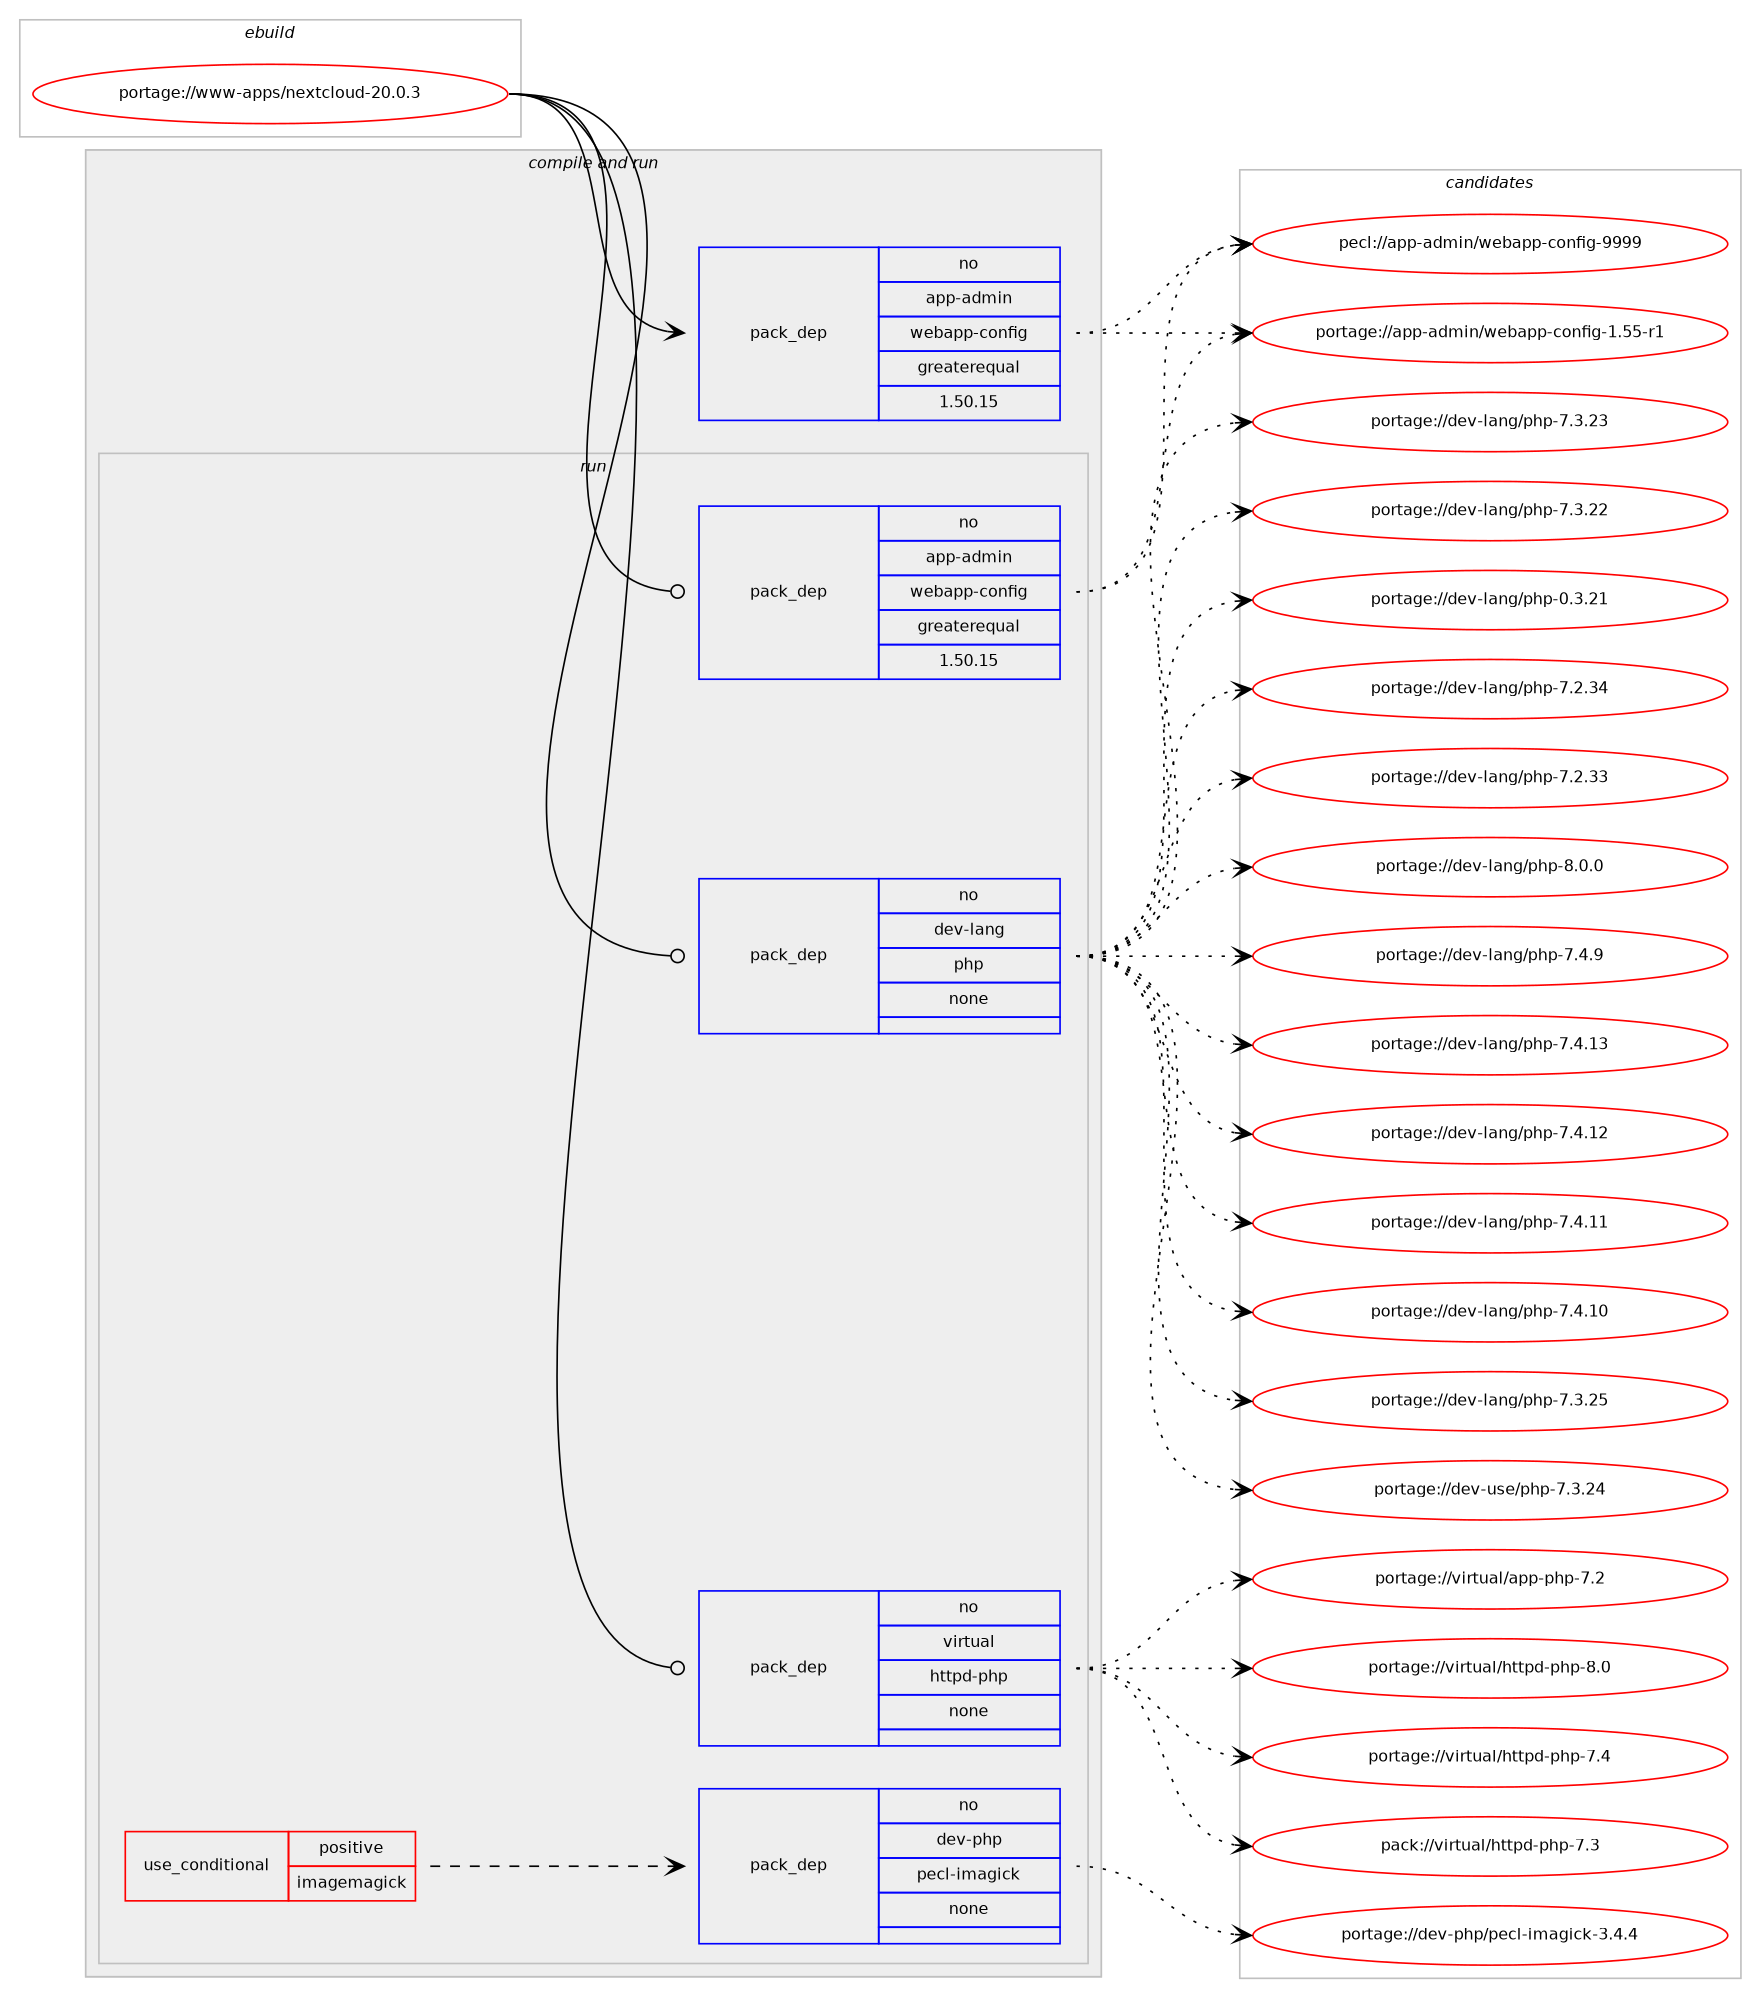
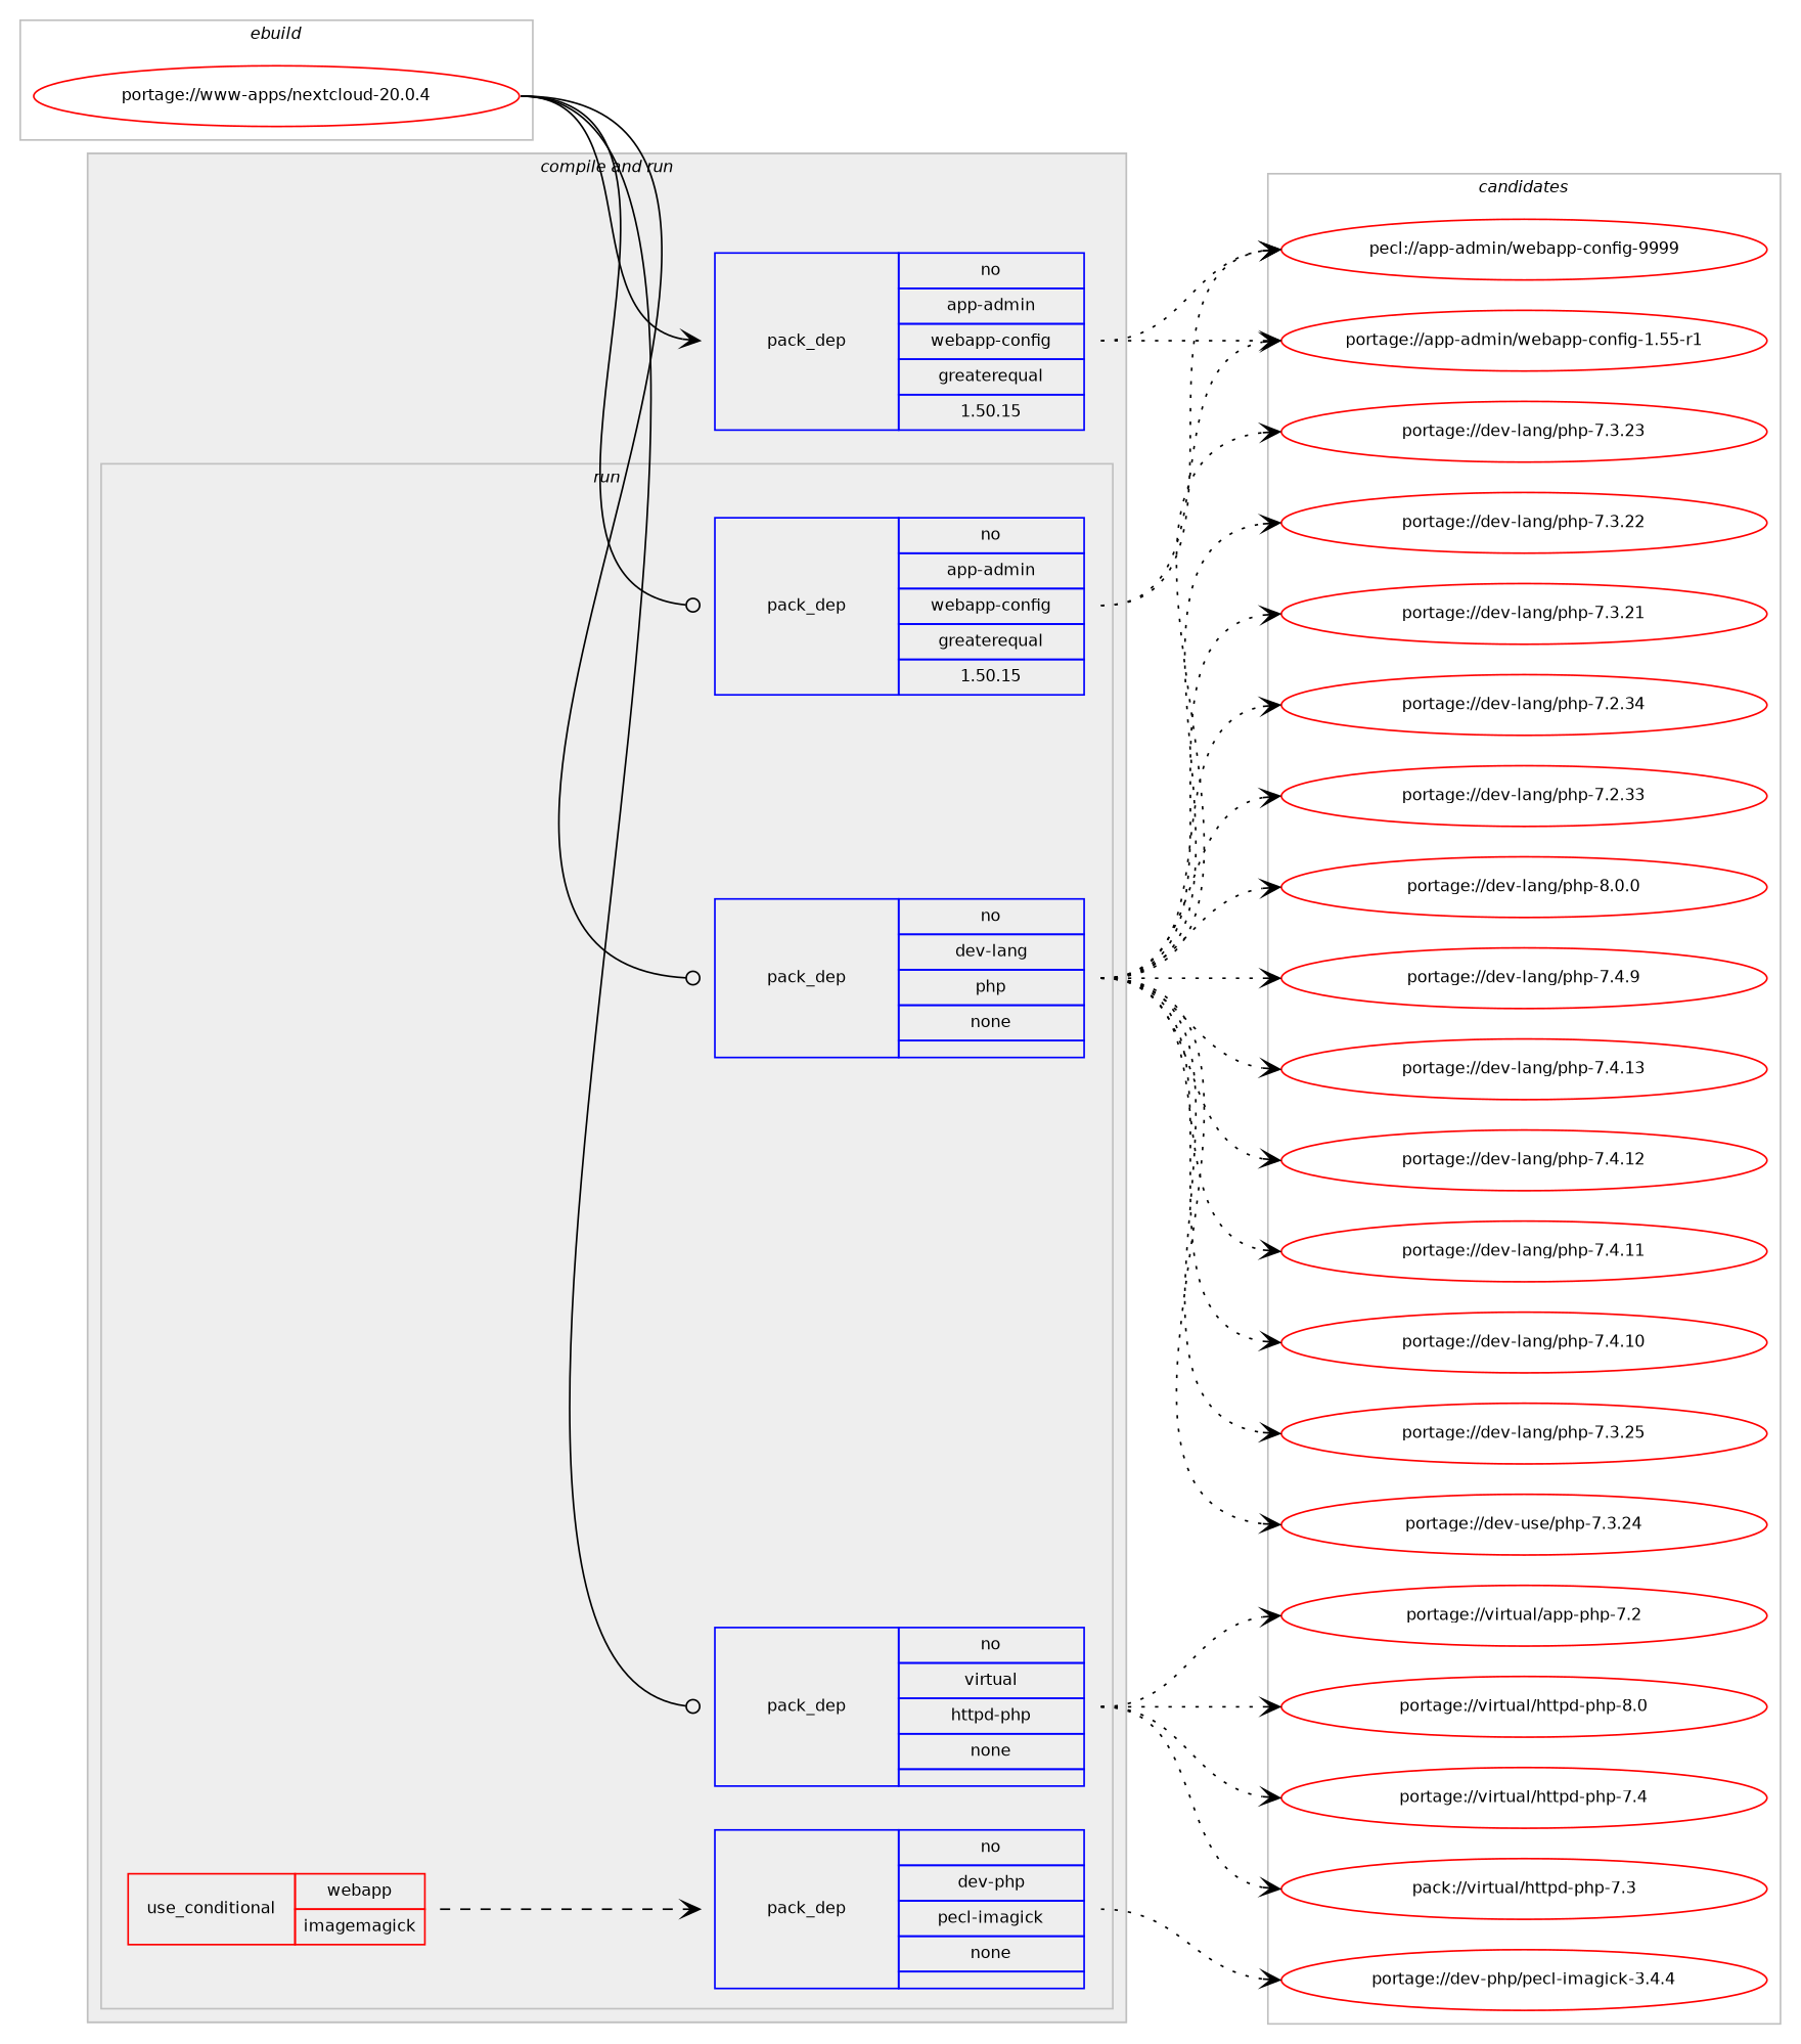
  digraph {
    compound=true
    concentrate=true
    fontname=Helvetica
    fontsize=10
    newrank=true
    rankdir=LR
    ranksep=1.5
    node [color=red fontname=Helvetica fontsize=10]
    edge [arrowhead=vee headport=w style=dotted tailport=e weight=100]
-   n1 [label="portage://www-apps/nextcloud-20.0.3" width=4]
+   n1 [label="portage://www-apps/nextcloud-20.0.4" width=4]
    n2 [color=blue label=<<TABLE BORDER="0" CELLBORDER="1" CELLSPACING="0" CELLPADDING="4" WIDTH="220"><TR><TD ROWSPAN="6" CELLPADDING="30">pack_dep</TD></TR><TR><TD WIDTH="110">no</TD></TR><TR><TD>app-admin</TD></TR><TR><TD>webapp-config</TD></TR><TR><TD>greaterequal</TD></TR><TR><TD>1.50.15</TD></TR></TABLE>> shape=none]
    n3 [color=blue label=<<TABLE BORDER="0" CELLBORDER="1" CELLSPACING="0" CELLPADDING="4" WIDTH="220"><TR><TD ROWSPAN="6" CELLPADDING="30">pack_dep</TD></TR><TR><TD WIDTH="110">no</TD></TR><TR><TD>dev-php</TD></TR><TR><TD>pecl-imagick</TD></TR><TR><TD>none</TD></TR><TR><TD></TD></TR></TABLE>> shape=none]
-   n4 [label=<<TABLE BORDER="0" CELLBORDER="1" CELLSPACING="0" CELLPADDING="4"><TR><TD ROWSPAN="3" CELLPADDING="10">use_conditional</TD></TR><TR><TD>positive</TD></TR><TR><TD>imagemagick</TD></TR></TABLE>> shape=none]
+   n4 [label=<<TABLE BORDER="0" CELLBORDER="1" CELLSPACING="0" CELLPADDING="4"><TR><TD ROWSPAN="3" CELLPADDING="10">use_conditional</TD></TR><TR><TD>webapp</TD></TR><TR><TD>imagemagick</TD></TR></TABLE>> shape=none]
    n5 [color=blue label=<<TABLE BORDER="0" CELLBORDER="1" CELLSPACING="0" CELLPADDING="4" WIDTH="220"><TR><TD ROWSPAN="6" CELLPADDING="30">pack_dep</TD></TR><TR><TD WIDTH="110">no</TD></TR><TR><TD>app-admin</TD></TR><TR><TD>webapp-config</TD></TR><TR><TD>greaterequal</TD></TR><TR><TD>1.50.15</TD></TR></TABLE>> shape=none]
    n6 [color=blue label=<<TABLE BORDER="0" CELLBORDER="1" CELLSPACING="0" CELLPADDING="4" WIDTH="220"><TR><TD ROWSPAN="6" CELLPADDING="30">pack_dep</TD></TR><TR><TD WIDTH="110">no</TD></TR><TR><TD>dev-lang</TD></TR><TR><TD>php</TD></TR><TR><TD>none</TD></TR><TR><TD></TD></TR></TABLE>> shape=none]
    n7 [color=blue label=<<TABLE BORDER="0" CELLBORDER="1" CELLSPACING="0" CELLPADDING="4" WIDTH="220"><TR><TD ROWSPAN="6" CELLPADDING="30">pack_dep</TD></TR><TR><TD WIDTH="110">no</TD></TR><TR><TD>virtual</TD></TR><TR><TD>httpd-php</TD></TR><TR><TD>none</TD></TR><TR><TD></TD></TR></TABLE>> shape=none]
    n8 [label="pecl://app-admin/webapp-config-9999" width=4]
    n9 [label="portage://app-admin/webapp-config-1.55-r1" width=4]
    n10 [label="portage://dev-php/pecl-imagick-3.4.4" width=4]
    n11 [label="portage://dev-lang/php-8.0.0" width=4]
    n12 [label="portage://dev-lang/php-7.4.9" width=4]
    n13 [label="portage://dev-lang/php-7.4.13" width=4]
    n14 [label="portage://dev-lang/php-7.4.12" width=4]
    n15 [label="portage://dev-lang/php-7.4.11" width=4]
    n16 [label="portage://dev-lang/php-7.4.10" width=4]
    n17 [label="portage://dev-lang/php-7.3.25" width=4]
    n18 [label="portage://dev-use/php-7.3.24" width=4]
    n19 [label="portage://dev-lang/php-7.3.23" width=4]
    n20 [label="portage://dev-lang/php-7.3.22" width=4]
-   n21 [label="portage://dev-lang/php-0.3.21" width=4]
+   n21 [label="portage://dev-lang/php-7.3.21" width=4]
    n22 [label="portage://dev-lang/php-7.2.34" width=4]
    n23 [label="portage://dev-lang/php-7.2.33" width=4]
    n24 [label="portage://virtual/httpd-php-8.0" width=4]
    n25 [label="portage://virtual/httpd-php-7.4" width=4]
    n26 [label="pack://virtual/httpd-php-7.3" width=4]
    n27 [label="portage://virtual/app-php-7.2" width=4]
    subgraph cluster_1 {
      color=gray
      label=<<i>ebuild</i>>
      rank=same
      n1
    }
    subgraph cluster_2 {
      color=gray
      label=<<i>dependencies</i>>
      subgraph cluster_3 {
        color=gray
        fillcolor="#eeeeee"
        label=<<i>compile</i>>
        style=filled
        subgraph sub_4 {
          color=gray
          fillcolor="#eeeeee"
          label=<<i>compile</i>>
          style=filled
          n2
        }
      }
      subgraph cluster_5 {
        color=gray
        fillcolor="#eeeeee"
        label=<<i>compile and run</i>>
        style=filled
      }
      subgraph cluster_6 {
        color=gray
        fillcolor="#eeeeee"
        label=<<i>run</i>>
        style=filled
        subgraph sub_7 {
          color=gray
          fillcolor="#eeeeee"
          label=<<i>run</i>>
          style=filled
          n4
          subgraph sub_8 {
            color=gray
            fillcolor="#eeeeee"
            label=<<i>run</i>>
            style=filled
            n3
          }
        }
        subgraph sub_9 {
          color=gray
          fillcolor="#eeeeee"
          label=<<i>run</i>>
          style=filled
          n5
        }
        subgraph sub_10 {
          color=gray
          fillcolor="#eeeeee"
          label=<<i>run</i>>
          style=filled
          n6
        }
        subgraph sub_11 {
          color=gray
          fillcolor="#eeeeee"
          label=<<i>run</i>>
          style=filled
          n7
        }
      }
    }
    subgraph cluster_12 {
      color=gray
      label=<<i>candidates</i>>
      rank=same
      subgraph sub_13 {
        color=black
        label=<<i>candidates</i>>
        nodesep=1
        rank=same
        n8
        n9
      }
      subgraph sub_14 {
        color=black
        label=<<i>candidates</i>>
        nodesep=1
        rank=same
        n10
      }
      subgraph sub_15 {
        color=black
        label=<<i>candidates</i>>
        nodesep=1
        rank=same
        n8
        n9
      }
      subgraph sub_16 {
        color=black
        label=<<i>candidates</i>>
        nodesep=1
        rank=same
        n11
        n12
        n13
        n14
        n15
        n16
        n17
        n18
        n19
        n20
        n21
        n22
        n23
      }
      subgraph sub_17 {
        color=black
        label=<<i>candidates</i>>
        nodesep=1
        rank=same
        n24
        n25
        n26
        n27
      }
    }
    n1 -> n2 [style=solid weight=20]
    n1 -> n5 [arrowhead=odot style=solid weight=20]
    n1 -> n6 [arrowhead=odot style=solid weight=20]
    n1 -> n7 [arrowhead=odot style=solid weight=20]
    n2 -> n8
    n2 -> n9
    n3 -> n10
    n4 -> n3 [style=dashed weight=20]
    n5 -> n8
    n5 -> n9
    n6 -> n11
    n6 -> n12
    n6 -> n13
    n6 -> n14
    n6 -> n15
    n6 -> n16
    n6 -> n17
    n6 -> n18
    n6 -> n19
    n6 -> n20
    n6 -> n21
    n6 -> n22
    n6 -> n23
    n7 -> n24
    n7 -> n25
    n7 -> n26
    n7 -> n27
  }
